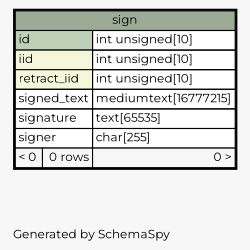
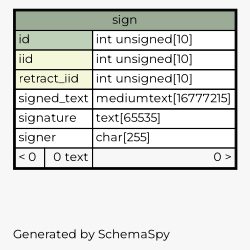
  digraph {
    bgcolor="#f7f7f7"
    fontname=Montserrat
    fontsize=11
    label="\nGenerated by SchemaSpy"
    labeljust=l
    nodesep=0.18
    rankdir=TB
    ranksep=0.46
-   n1 [fontname=Montserrat fontsize=11 label=<     <TABLE BORDER="2" CELLBORDER="1" CELLSPACING="0" BGCOLOR="#ffffff">       <TR><TD COLSPAN="3" BGCOLOR="#9bab96" ALIGN="CENTER">sign</TD></TR>       <TR><TD PORT="id" COLSPAN="2" BGCOLOR="#bed1b8" ALIGN="LEFT">id</TD><TD PORT="id.type" ALIGN="LEFT">int unsigned[10]</TD></TR>       <TR><TD PORT="iid" COLSPAN="2" BGCOLOR="#f4f7da" ALIGN="LEFT">iid</TD><TD PORT="iid.type" ALIGN="LEFT">int unsigned[10]</TD></TR>       <TR><TD PORT="retract_iid" COLSPAN="2" BGCOLOR="#f4f7da" ALIGN="LEFT">retract_iid</TD><TD PORT="retract_iid.type" ALIGN="LEFT">int unsigned[10]</TD></TR>       <TR><TD PORT="signed_text" COLSPAN="2" ALIGN="LEFT">signed_text</TD><TD PORT="signed_text.type" ALIGN="LEFT">mediumtext[16777215]</TD></TR>       <TR><TD PORT="signature" COLSPAN="2" ALIGN="LEFT">signature</TD><TD PORT="signature.type" ALIGN="LEFT">text[65535]</TD></TR>       <TR><TD PORT="signer" COLSPAN="2" ALIGN="LEFT">signer</TD><TD PORT="signer.type" ALIGN="LEFT">char[255]</TD></TR>       <TR><TD ALIGN="LEFT" BGCOLOR="#f7f7f7">&lt; 0</TD><TD ALIGN="RIGHT" BGCOLOR="#f7f7f7">0 rows</TD><TD ALIGN="RIGHT" BGCOLOR="#f7f7f7">0 &gt;</TD></TR>     </TABLE>> shape=plaintext]
+   n1 [fontname=Montserrat fontsize=11 label=<     <TABLE BORDER="2" CELLBORDER="1" CELLSPACING="0" BGCOLOR="#ffffff">       <TR><TD COLSPAN="3" BGCOLOR="#9bab96" ALIGN="CENTER">sign</TD></TR>       <TR><TD PORT="id" COLSPAN="2" BGCOLOR="#bed1b8" ALIGN="LEFT">id</TD><TD PORT="id.type" ALIGN="LEFT">int unsigned[10]</TD></TR>       <TR><TD PORT="iid" COLSPAN="2" BGCOLOR="#f4f7da" ALIGN="LEFT">iid</TD><TD PORT="iid.type" ALIGN="LEFT">int unsigned[10]</TD></TR>       <TR><TD PORT="retract_iid" COLSPAN="2" BGCOLOR="#f4f7da" ALIGN="LEFT">retract_iid</TD><TD PORT="retract_iid.type" ALIGN="LEFT">int unsigned[10]</TD></TR>       <TR><TD PORT="signed_text" COLSPAN="2" ALIGN="LEFT">signed_text</TD><TD PORT="signed_text.type" ALIGN="LEFT">mediumtext[16777215]</TD></TR>       <TR><TD PORT="signature" COLSPAN="2" ALIGN="LEFT">signature</TD><TD PORT="signature.type" ALIGN="LEFT">text[65535]</TD></TR>       <TR><TD PORT="signer" COLSPAN="2" ALIGN="LEFT">signer</TD><TD PORT="signer.type" ALIGN="LEFT">char[255]</TD></TR>       <TR><TD ALIGN="LEFT" BGCOLOR="#f7f7f7">&lt; 0</TD><TD ALIGN="RIGHT" BGCOLOR="#f7f7f7">0 text</TD><TD ALIGN="RIGHT" BGCOLOR="#f7f7f7">0 &gt;</TD></TR>     </TABLE>> shape=plaintext]
  }
